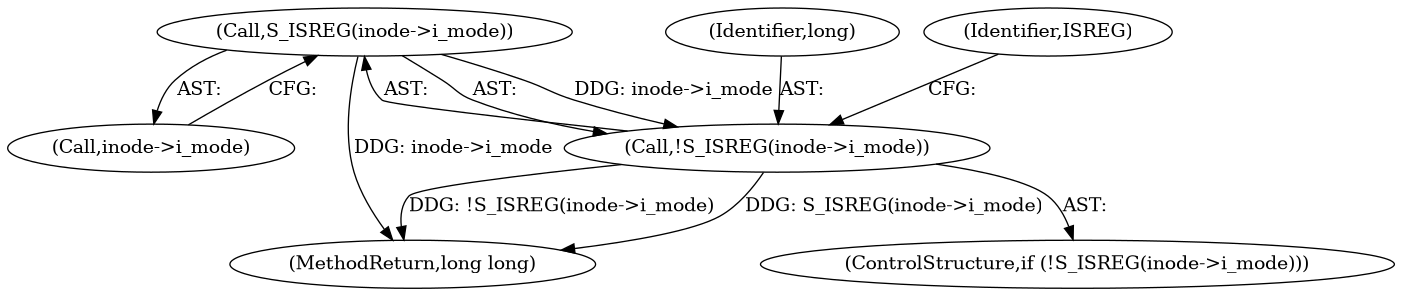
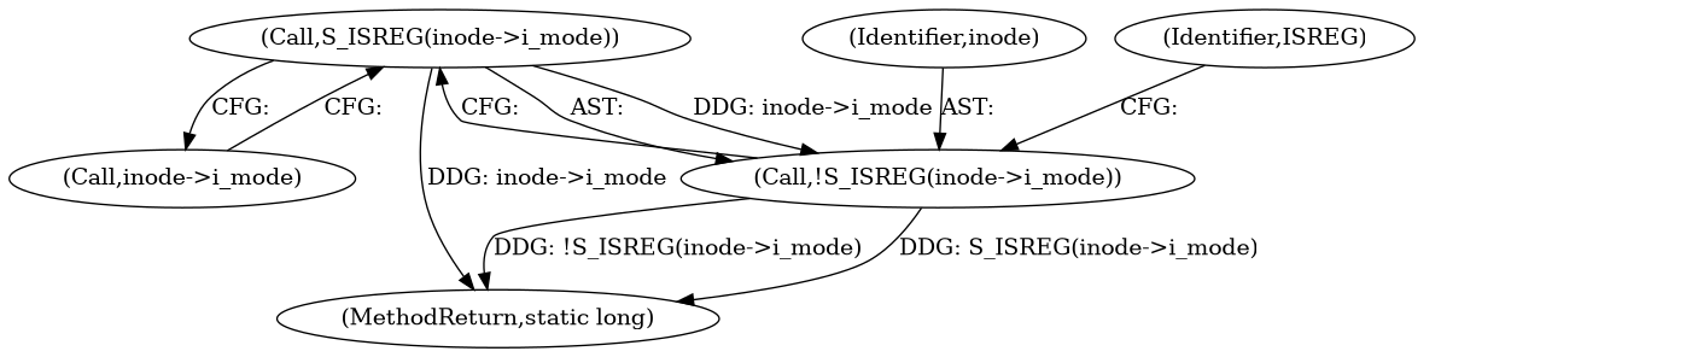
  digraph {
    n1 [label="(Call,S_ISREG(inode->i_mode))"]
    n2 [label="(Call,!S_ISREG(inode->i_mode))"]
    n3 [label="(Call,inode->i_mode)"]
-   n4 [label="(MethodReturn,long long)"]
-   n5 [label="(ControlStructure,if (!S_ISREG(inode->i_mode)))"]
-   n6 [label="(Identifier,long)"]
+   n4 [label="(MethodReturn,static long)"]
+   n6 [label="(Identifier,inode)"]
    n7 [label="(Identifier,ISREG)"]
    n1 -> n2 [label="AST: "]
    n1 -> n2 [label="DDG: inode->i_mode"]
-   n1 -> n3 [label="AST: "]
+   n1 -> n3 [label="CFG: "]
    n1 -> n4 [label="DDG: inode->i_mode"]
-   n2 -> n1 [label="AST: "]
+   n2 -> n1 [label="CFG: "]
    n2 -> n4 [label="DDG: S_ISREG(inode->i_mode)"]
    n2 -> n4 [label="DDG: !S_ISREG(inode->i_mode)"]
-   n2 -> n5 [label="AST: "]
    n3 -> n1 [label="CFG: "]
    n6 -> n2 [label="AST: "]
    n7 -> n2 [label="CFG: "]
  }
